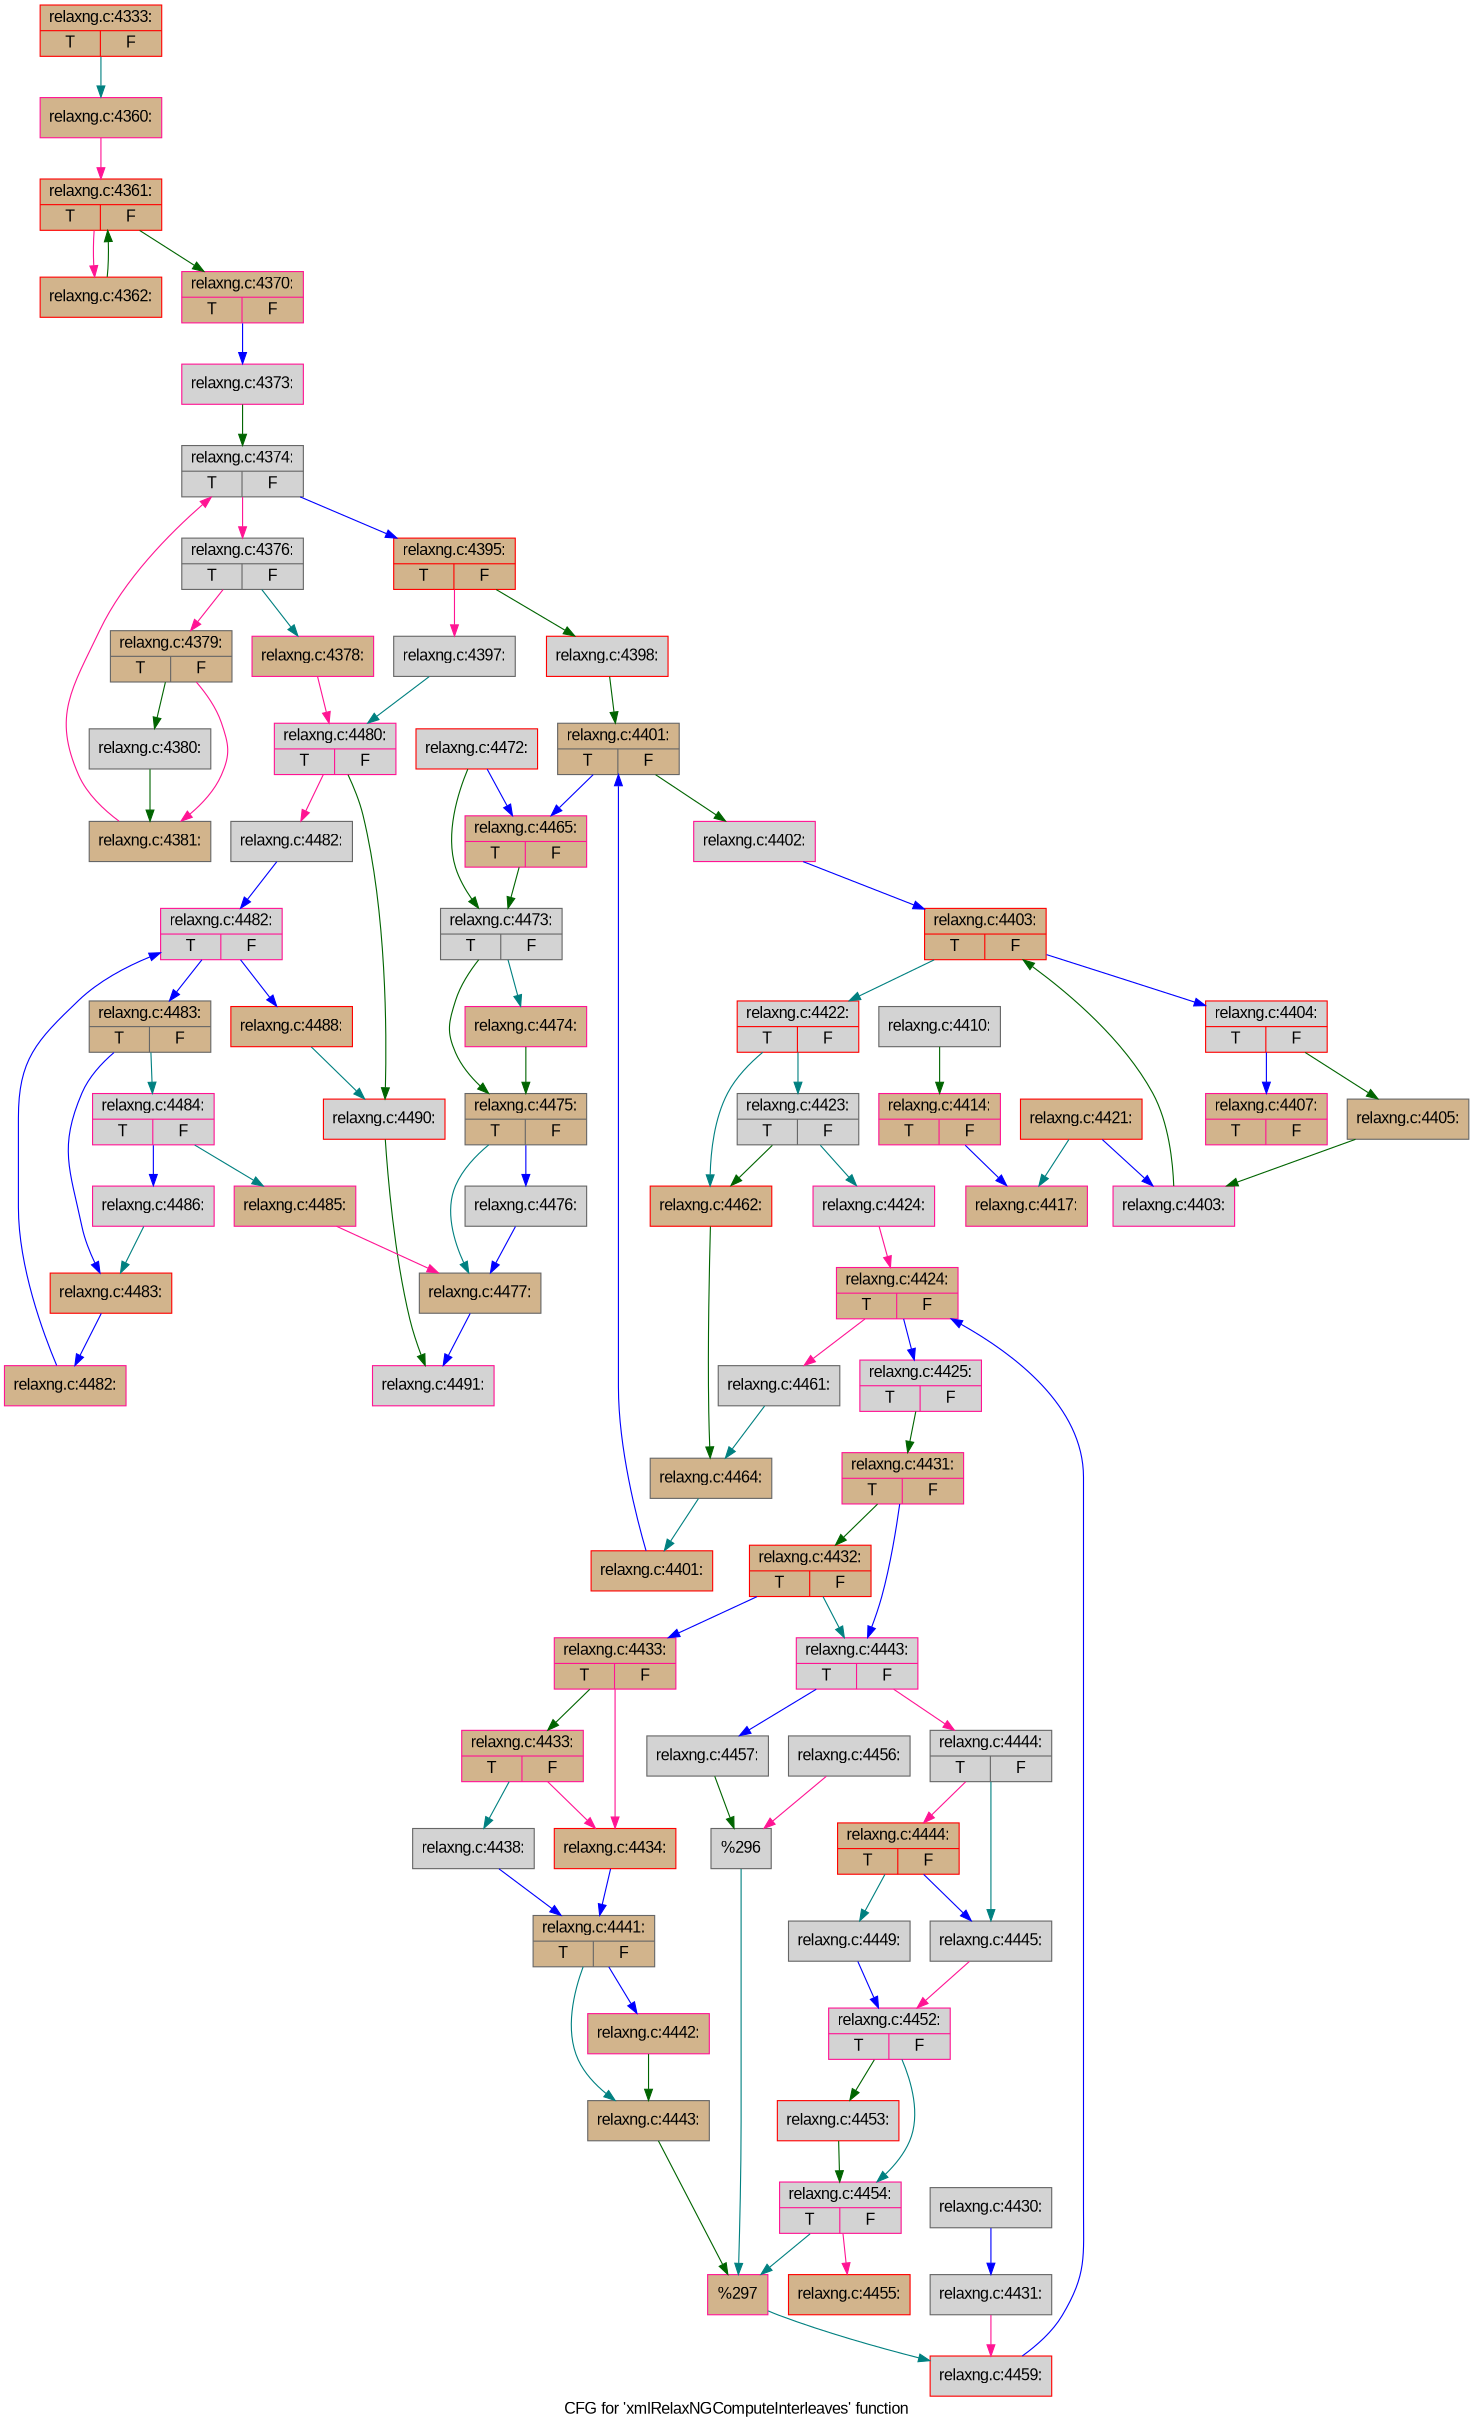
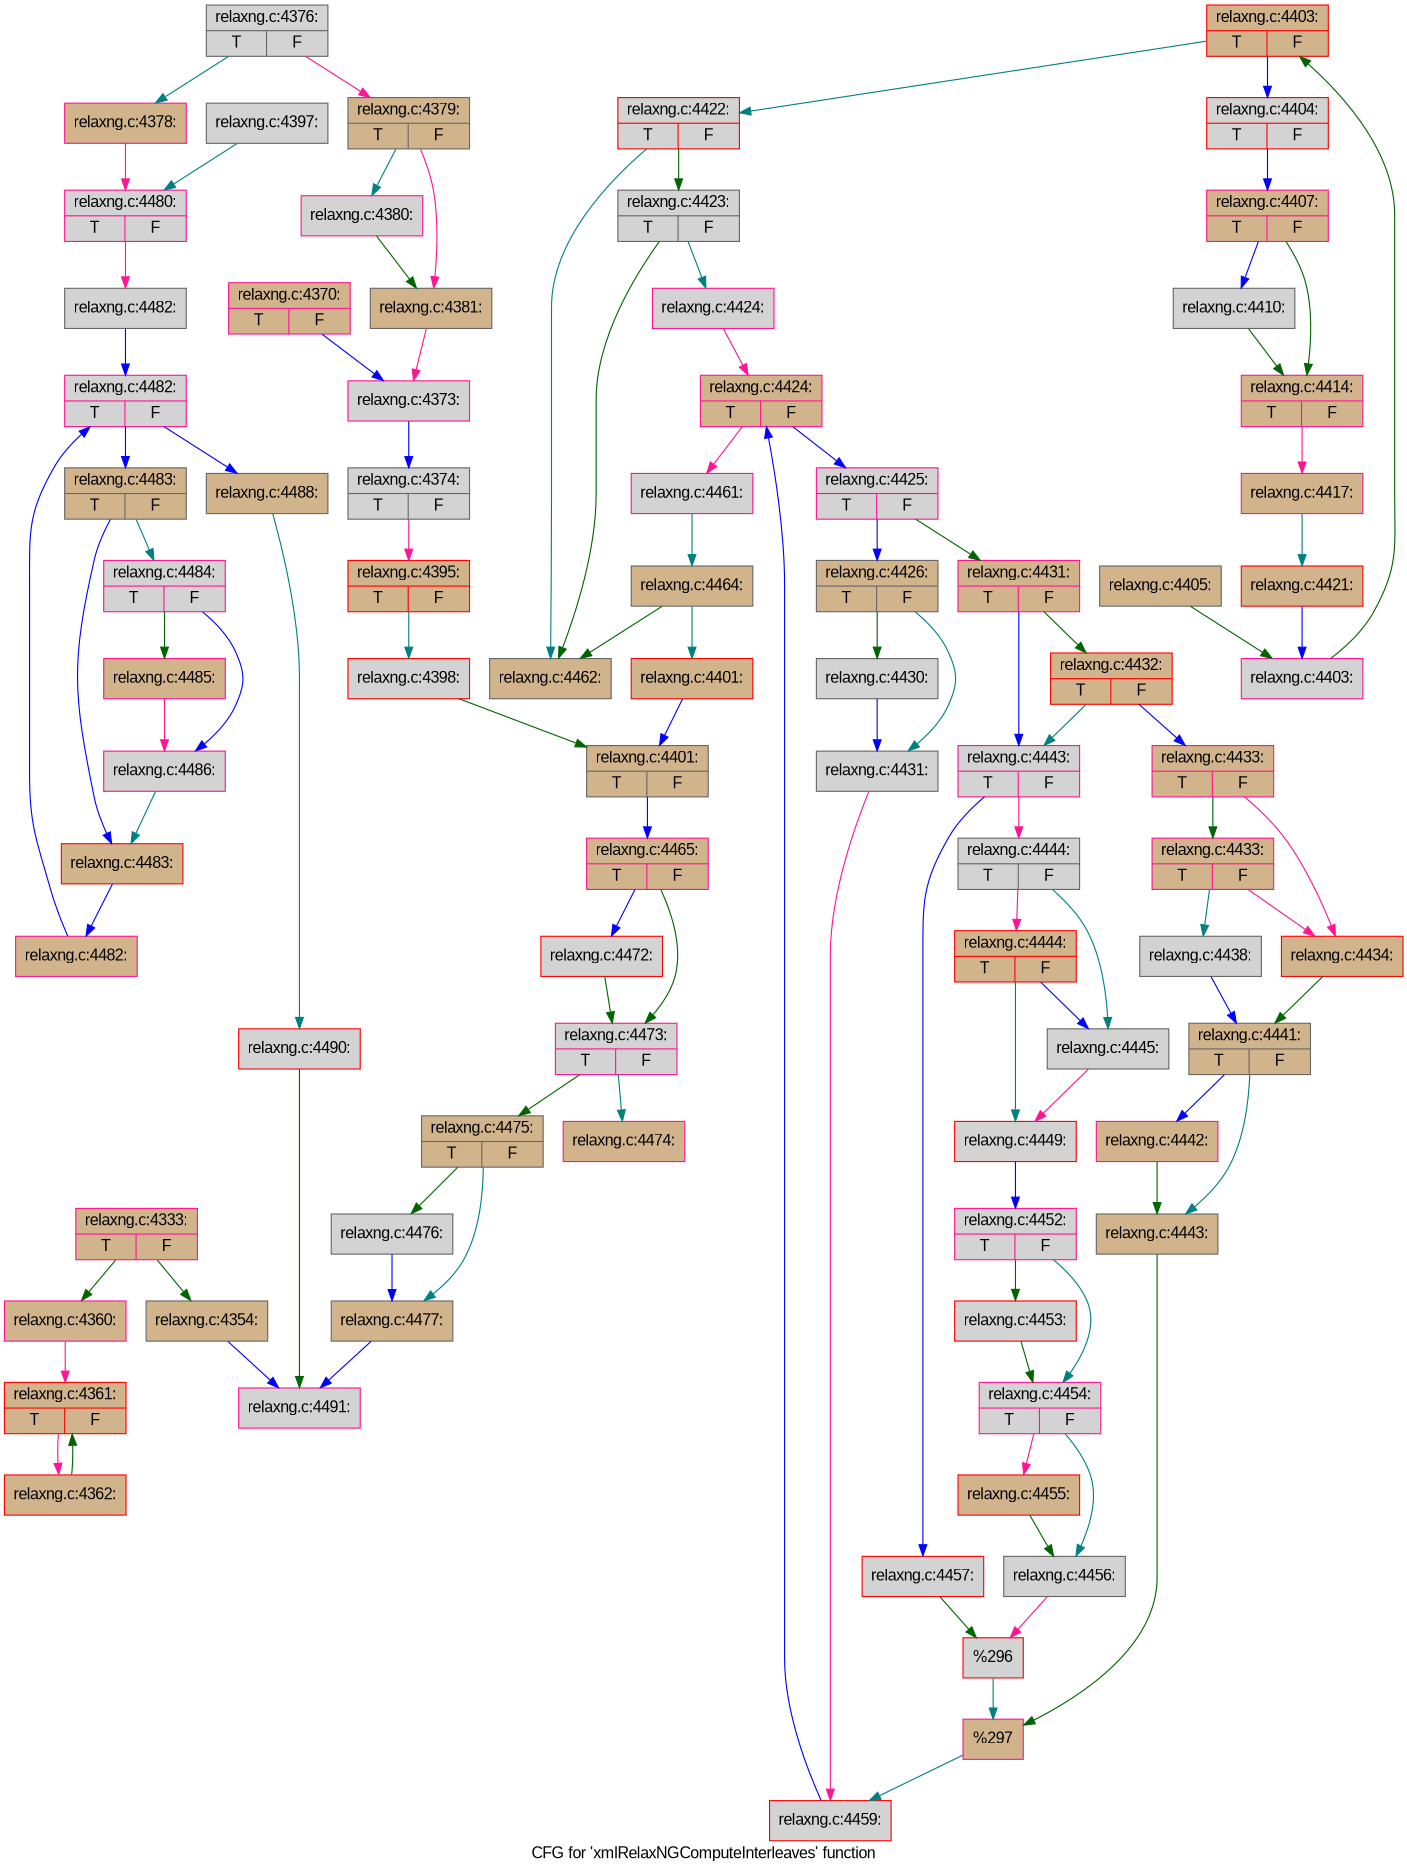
  digraph {
    fontname="Liberation Sans"
    label="CFG for 'xmlRelaxNGComputeInterleaves' function"
    node [color=deeppink fillcolor=tan fontname="Liberation Sans" shape=record style=filled]
    edge [color=blue fontname="Liberation Sans"]
-   n1 [color=red label="{relaxng.c:4333:|{<s0>T|<s1>F}}"]
+   n1 [label="{relaxng.c:4333:|{<s0>T|<s1>F}}"]
+   n2 [color=gray40 label="{relaxng.c:4354:}"]
    n3 [label="{relaxng.c:4360:}"]
    n4 [fillcolor=lightgrey label="{relaxng.c:4491:}"]
    n5 [color=red label="{relaxng.c:4361:|{<s0>T|<s1>F}}"]
    n6 [color=red label="{relaxng.c:4362:}"]
    n7 [label="{relaxng.c:4370:|{<s0>T|<s1>F}}"]
    n8 [fillcolor=lightgrey label="{relaxng.c:4373:}"]
    n9 [color=gray40 fillcolor=lightgrey label="{relaxng.c:4374:|{<s0>T|<s1>F}}"]
    n10 [fillcolor=lightgrey label="{relaxng.c:4480:|{<s0>T|<s1>F}}"]
    n11 [color=gray40 fillcolor=lightgrey label="{relaxng.c:4482:}"]
    n12 [color=red fillcolor=lightgrey label="{relaxng.c:4490:}"]
    n13 [color=gray40 fillcolor=lightgrey label="{relaxng.c:4376:|{<s0>T|<s1>F}}"]
    n14 [color=red label="{relaxng.c:4395:|{<s0>T|<s1>F}}"]
    n15 [fillcolor=lightgrey label="{relaxng.c:4482:|{<s0>T|<s1>F}}"]
    n16 [label="{relaxng.c:4378:}"]
    n17 [color=gray40 label="{relaxng.c:4379:|{<s0>T|<s1>F}}"]
    n18 [color=gray40 fillcolor=lightgrey label="{relaxng.c:4397:}"]
    n19 [color=red fillcolor=lightgrey label="{relaxng.c:4398:}"]
-   n20 [color=gray40 fillcolor=lightgrey label="{relaxng.c:4380:}"]
+   n20 [fillcolor=lightgrey label="{relaxng.c:4380:}"]
    n21 [color=gray40 label="{relaxng.c:4381:}"]
    n22 [color=gray40 label="{relaxng.c:4401:|{<s0>T|<s1>F}}"]
-   n23 [fillcolor=lightgrey label="{relaxng.c:4402:}"]
    n24 [label="{relaxng.c:4465:|{<s0>T|<s1>F}}"]
    n25 [color=red label="{relaxng.c:4403:|{<s0>T|<s1>F}}"]
    n26 [color=red fillcolor=lightgrey label="{relaxng.c:4472:}"]
-   n27 [color=gray40 fillcolor=lightgrey label="{relaxng.c:4473:|{<s0>T|<s1>F}}"]
+   n27 [fillcolor=lightgrey label="{relaxng.c:4473:|{<s0>T|<s1>F}}"]
    n28 [color=red fillcolor=lightgrey label="{relaxng.c:4404:|{<s0>T|<s1>F}}"]
    n29 [color=red fillcolor=lightgrey label="{relaxng.c:4422:|{<s0>T|<s1>F}}"]
    n30 [label="{relaxng.c:4474:}"]
    n31 [color=gray40 label="{relaxng.c:4475:|{<s0>T|<s1>F}}"]
    n32 [color=gray40 label="{relaxng.c:4405:}"]
    n33 [label="{relaxng.c:4407:|{<s0>T|<s1>F}}"]
    n34 [color=gray40 fillcolor=lightgrey label="{relaxng.c:4423:|{<s0>T|<s1>F}}"]
-   n35 [color=red label="{relaxng.c:4462:}"]
+   n35 [color=gray40 label="{relaxng.c:4462:}"]
    n36 [fillcolor=lightgrey label="{relaxng.c:4403:}"]
    n37 [color=gray40 fillcolor=lightgrey label="{relaxng.c:4410:}"]
    n38 [label="{relaxng.c:4414:|{<s0>T|<s1>F}}"]
    n39 [fillcolor=lightgrey label="{relaxng.c:4424:}"]
    n40 [color=gray40 label="{relaxng.c:4464:}"]
    n41 [label="{relaxng.c:4417:}"]
    n42 [color=red label="{relaxng.c:4421:}"]
    n43 [label="{relaxng.c:4424:|{<s0>T|<s1>F}}"]
    n44 [color=red label="{relaxng.c:4401:}"]
    n45 [fillcolor=lightgrey label="{relaxng.c:4425:|{<s0>T|<s1>F}}"]
-   n46 [color=gray40 fillcolor=lightgrey label="{relaxng.c:4461:}"]
+   n46 [fillcolor=lightgrey label="{relaxng.c:4461:}"]
+   n47 [color=gray40 label="{relaxng.c:4426:|{<s0>T|<s1>F}}"]
    n48 [label="{relaxng.c:4431:|{<s0>T|<s1>F}}"]
    n49 [color=gray40 fillcolor=lightgrey label="{relaxng.c:4430:}"]
    n50 [color=gray40 fillcolor=lightgrey label="{relaxng.c:4431:}"]
    n51 [color=red label="{relaxng.c:4432:|{<s0>T|<s1>F}}"]
    n52 [fillcolor=lightgrey label="{relaxng.c:4443:|{<s0>T|<s1>F}}"]
    n53 [color=red fillcolor=lightgrey label="{relaxng.c:4459:}"]
    n54 [label="{relaxng.c:4433:|{<s0>T|<s1>F}}"]
    n55 [color=gray40 fillcolor=lightgrey label="{relaxng.c:4444:|{<s0>T|<s1>F}}"]
-   n56 [color=gray40 fillcolor=lightgrey label="{relaxng.c:4457:}"]
+   n56 [color=red fillcolor=lightgrey label="{relaxng.c:4457:}"]
    n57 [color=red label="{relaxng.c:4434:}"]
    n58 [label="{relaxng.c:4433:|{<s0>T|<s1>F}}"]
    n59 [color=gray40 fillcolor=lightgrey label="{relaxng.c:4445:}"]
    n60 [color=red label="{relaxng.c:4444:|{<s0>T|<s1>F}}"]
-   n61 [color=gray40 fillcolor=lightgrey label="{%296}"]
+   n61 [color=red fillcolor=lightgrey label="{%296}"]
    n62 [color=gray40 label="{relaxng.c:4441:|{<s0>T|<s1>F}}"]
    n63 [color=gray40 fillcolor=lightgrey label="{relaxng.c:4438:}"]
    n64 [label="{relaxng.c:4442:}"]
    n65 [color=gray40 label="{relaxng.c:4443:}"]
    n66 [label="{%297}"]
    n67 [fillcolor=lightgrey label="{relaxng.c:4452:|{<s0>T|<s1>F}}"]
-   n68 [color=gray40 fillcolor=lightgrey label="{relaxng.c:4449:}"]
+   n68 [color=red fillcolor=lightgrey label="{relaxng.c:4449:}"]
    n69 [color=red fillcolor=lightgrey label="{relaxng.c:4453:}"]
    n70 [fillcolor=lightgrey label="{relaxng.c:4454:|{<s0>T|<s1>F}}"]
    n71 [color=red label="{relaxng.c:4455:}"]
    n72 [color=gray40 fillcolor=lightgrey label="{relaxng.c:4456:}"]
    n73 [color=gray40 fillcolor=lightgrey label="{relaxng.c:4476:}"]
    n74 [color=gray40 label="{relaxng.c:4477:}"]
    n75 [color=gray40 label="{relaxng.c:4483:|{<s0>T|<s1>F}}"]
-   n76 [color=red label="{relaxng.c:4488:}"]
+   n76 [color=gray40 label="{relaxng.c:4488:}"]
    n77 [fillcolor=lightgrey label="{relaxng.c:4484:|{<s0>T|<s1>F}}"]
    n78 [color=red label="{relaxng.c:4483:}"]
    n79 [label="{relaxng.c:4485:}"]
    n80 [fillcolor=lightgrey label="{relaxng.c:4486:}"]
    n81 [label="{relaxng.c:4482:}"]
-   n1 -> n3 [color=teal]
+   n1 -> n2 [color=darkgreen]
+   n1 -> n3 [color=darkgreen]
+   n2 -> n4
    n3 -> n5 [color=deeppink]
    n5 -> n6 [color=deeppink]
-   n5 -> n7 [color=darkgreen]
    n6 -> n5 [color=darkgreen]
    n7 -> n8
-   n8 -> n9 [color=darkgreen]
-   n9 -> n13 [color=deeppink]
-   n9 -> n14
+   n8 -> n9
+   n9 -> n14 [color=deeppink]
    n10 -> n11 [color=deeppink]
-   n10 -> n12 [color=darkgreen]
    n11 -> n15
    n12 -> n4 [color=darkgreen]
    n13 -> n16 [color=teal]
    n13 -> n17 [color=deeppink]
-   n14 -> n18 [color=deeppink]
-   n14 -> n19 [color=darkgreen]
+   n14 -> n19 [color=teal]
    n15 -> n75
    n15 -> n76
    n16 -> n10 [color=deeppink]
-   n17 -> n20 [color=darkgreen]
+   n17 -> n20 [color=teal]
    n17 -> n21 [color=deeppink]
    n18 -> n10 [color=teal]
    n19 -> n22 [color=darkgreen]
    n20 -> n21 [color=darkgreen]
-   n21 -> n9 [color=deeppink]
-   n22 -> n23 [color=darkgreen]
+   n21 -> n8 [color=deeppink]
    n22 -> n24
-   n23 -> n25
-   n26 -> n24
+   n24 -> n26
    n24 -> n27 [color=darkgreen]
    n25 -> n28
    n25 -> n29 [color=teal]
    n26 -> n27 [color=darkgreen]
    n27 -> n30 [color=teal]
    n27 -> n31 [color=darkgreen]
-   n28 -> n32 [color=darkgreen]
    n28 -> n33
-   n29 -> n34 [color=teal]
+   n29 -> n34 [color=darkgreen]
    n29 -> n35 [color=teal]
-   n30 -> n31 [color=darkgreen]
-   n31 -> n73
+   n31 -> n73 [color=darkgreen]
    n31 -> n74 [color=teal]
    n32 -> n36 [color=darkgreen]
+   n33 -> n37
+   n33 -> n38 [color=darkgreen]
    n34 -> n35 [color=darkgreen]
    n34 -> n39 [color=teal]
-   n35 -> n40 [color=darkgreen]
+   n40 -> n35 [color=darkgreen]
    n36 -> n25 [color=darkgreen]
    n37 -> n38 [color=darkgreen]
-   n38 -> n41
+   n38 -> n41 [color=deeppink]
    n39 -> n43 [color=deeppink]
    n40 -> n44 [color=teal]
-   n42 -> n41 [color=teal]
+   n41 -> n42 [color=teal]
    n42 -> n36
    n43 -> n45
    n43 -> n46 [color=deeppink]
    n44 -> n22
+   n45 -> n47
    n45 -> n48 [color=darkgreen]
    n46 -> n40 [color=teal]
+   n47 -> n49 [color=darkgreen]
+   n47 -> n50 [color=teal]
    n48 -> n51 [color=darkgreen]
    n48 -> n52
    n49 -> n50
    n50 -> n53 [color=deeppink]
    n51 -> n52 [color=teal]
    n51 -> n54
    n52 -> n55 [color=deeppink]
    n52 -> n56
    n53 -> n43
    n54 -> n57 [color=deeppink]
    n54 -> n58 [color=darkgreen]
    n55 -> n59 [color=teal]
    n55 -> n60 [color=deeppink]
    n56 -> n61 [color=darkgreen]
-   n57 -> n62
+   n57 -> n62 [color=darkgreen]
    n58 -> n57 [color=deeppink]
    n58 -> n63 [color=teal]
-   n59 -> n67 [color=deeppink]
+   n59 -> n68 [color=deeppink]
    n60 -> n59
    n60 -> n68 [color=teal]
    n61 -> n66 [color=teal]
    n62 -> n64
    n62 -> n65 [color=teal]
    n63 -> n62
    n64 -> n65 [color=darkgreen]
    n65 -> n66 [color=darkgreen]
    n66 -> n53 [color=teal]
    n67 -> n69 [color=darkgreen]
    n67 -> n70 [color=teal]
    n68 -> n67
    n69 -> n70 [color=darkgreen]
    n70 -> n71 [color=deeppink]
-   n70 -> n66 [color=teal]
+   n70 -> n72 [color=teal]
+   n71 -> n72 [color=darkgreen]
    n72 -> n61 [color=deeppink]
    n73 -> n74
    n74 -> n4
    n75 -> n77 [color=teal]
    n75 -> n78
    n76 -> n12 [color=teal]
-   n77 -> n79 [color=teal]
+   n77 -> n79 [color=darkgreen]
    n77 -> n80
    n78 -> n81
-   n79 -> n74 [color=deeppink]
+   n79 -> n80 [color=deeppink]
    n80 -> n78 [color=teal]
    n81 -> n15
  }
